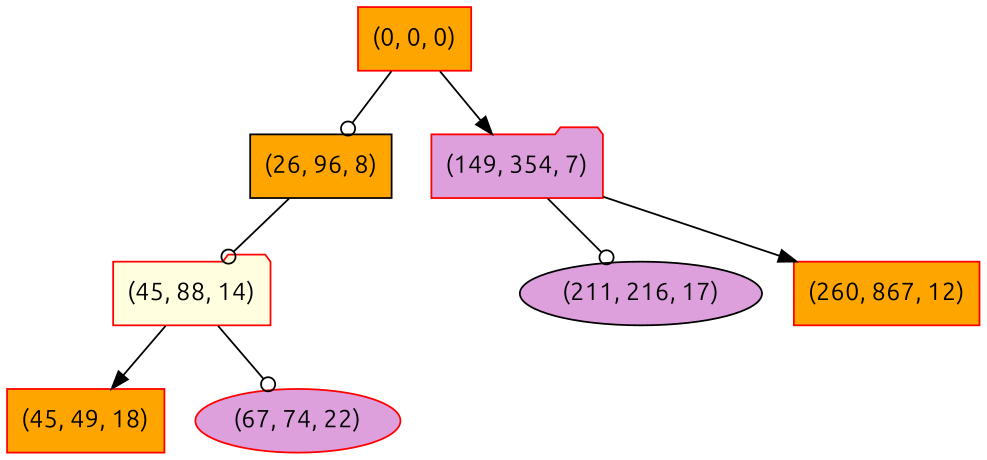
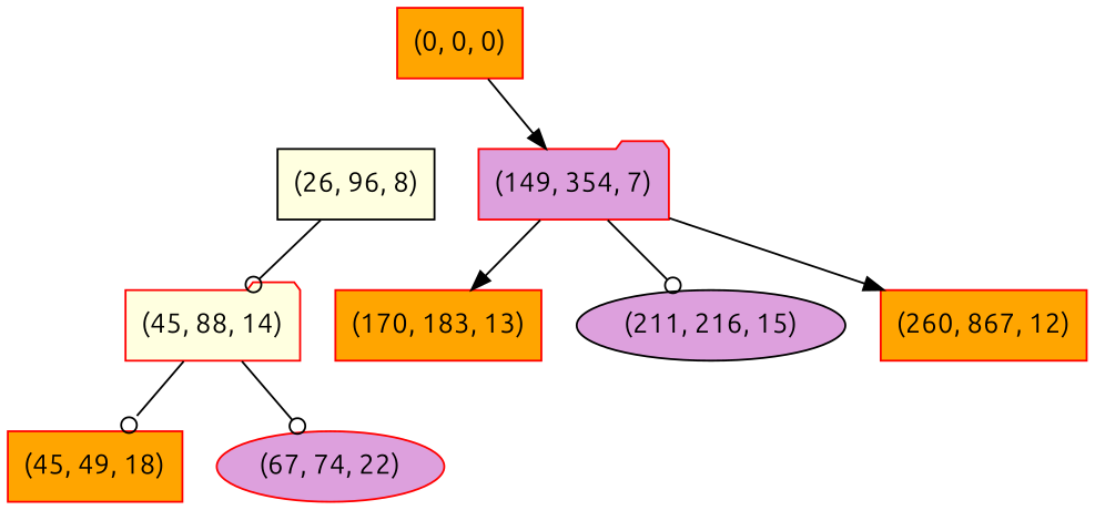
  digraph {
    fontname=Ubuntu
    node [color=red fillcolor=orange fontname=Ubuntu shape=box style=filled]
    edge [arrowhead=odot fontname=Ubuntu]
    "(0, 0, 0)"
-   "(26, 96, 8)" [color=black]
+   "(26, 96, 8)" [color=black fillcolor=lightyellow]
    "(149, 354, 7)" [fillcolor=plum shape=folder]
    n4 [fillcolor=lightyellow label="(45, 88, 14)" shape=folder]
-   "(211, 216, 15)" [color=black fillcolor=plum shape=ellipse label="(211, 216, 17)"]
+   "(170, 183, 13)"
+   "(211, 216, 15)" [color=black fillcolor=plum shape=ellipse]
    n7 [label="(260, 867, 12)"]
    "(45, 49, 18)"
    "(67, 74, 22)" [fillcolor=plum shape=ellipse]
-   "(0, 0, 0)" -> "(26, 96, 8)"
    "(0, 0, 0)" -> "(149, 354, 7)" [arrowhead=normal]
    "(26, 96, 8)" -> n4
+   "(149, 354, 7)" -> "(170, 183, 13)" [arrowhead=normal]
    "(149, 354, 7)" -> "(211, 216, 15)"
    "(149, 354, 7)" -> n7 [arrowhead=normal]
-   n4 -> "(45, 49, 18)" [arrowhead=normal]
+   n4 -> "(45, 49, 18)"
    n4 -> "(67, 74, 22)"
  }
